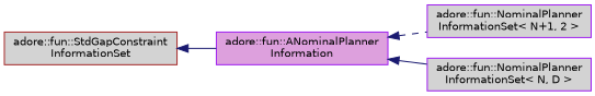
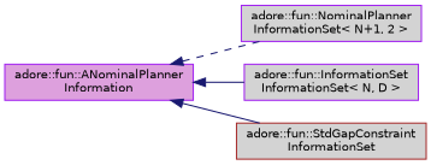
  digraph {
    rankdir=LR
    node [color=purple fillcolor=lightgrey fontname=Helvetica fontsize=10 shape=record style=filled]
    edge [color=midnightblue dir=back fontname=Helvetica fontsize=10 labelfontname=Helvetica labelfontsize=10 style=solid]
    n1 [fillcolor=plum height=0.2 label="adore::fun::ANominalPlanner\lInformation" width=0.4]
    n2 [height=0.2 label="adore::fun::NominalPlanner\lInformationSet\< N+1, 2 \>" width=0.4]
-   n3 [height=0.2 label="adore::fun::NominalPlanner\lInformationSet\< N, D \>" width=0.4]
+   n3 [height=0.2 label="adore::fun::InformationSet\lInformationSet\< N, D \>" width=0.4]
    n4 [color=brown height=0.2 label="adore::fun::StdGapConstraint\lInformationSet" width=0.4]
    n1 -> n2 [style=dashed]
    n1 -> n3
-   n4 -> n1
+   n1 -> n4
  }
